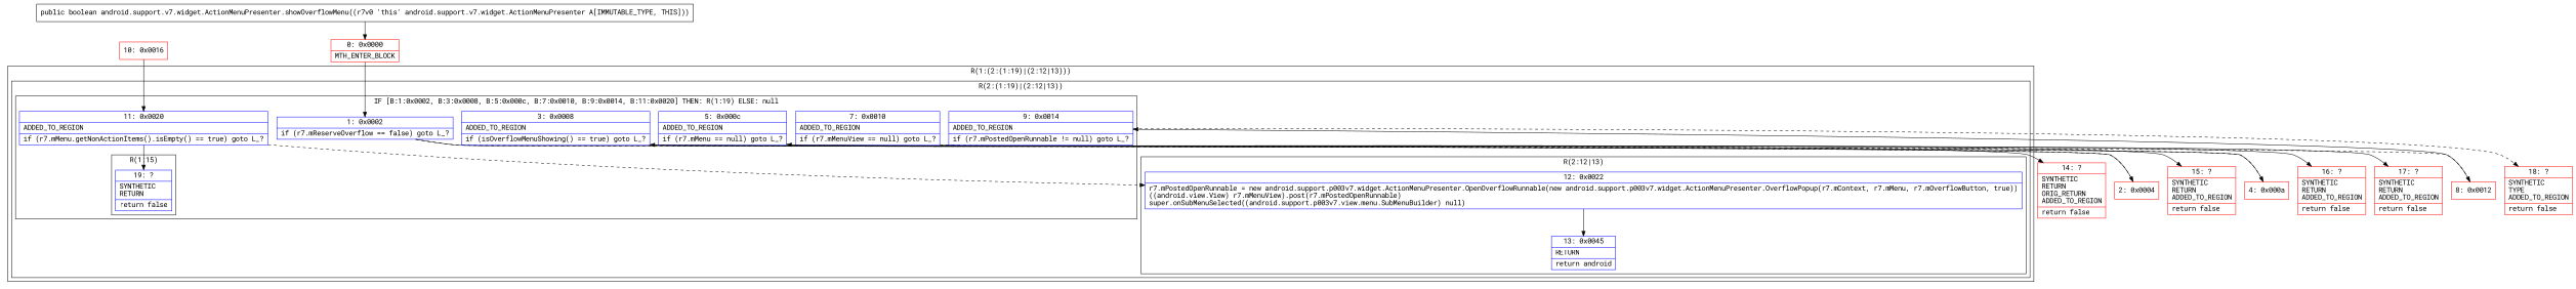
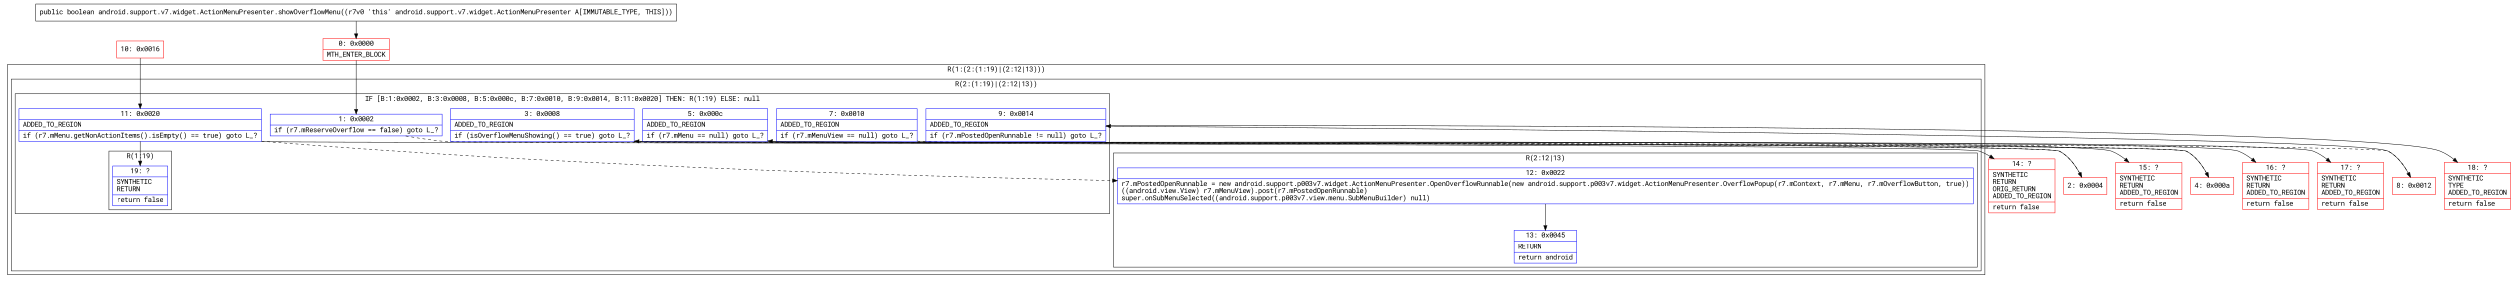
  digraph {
    fontname="Roboto Mono"
    node [color=red fontname="Roboto Mono" shape=record]
    edge [fontname="Roboto Mono"]
    n1 [color=blue label="{19\:\ ?|SYNTHETIC\lRETURN\l|return false\l}"]
    n2 [color=blue label="{1\:\ 0x0002|if (r7.mReserveOverflow == false) goto L_?\l}"]
    n3 [color=blue label="{3\:\ 0x0008|ADDED_TO_REGION\l|if (isOverflowMenuShowing() == true) goto L_?\l}"]
    n4 [color=blue label="{5\:\ 0x000c|ADDED_TO_REGION\l|if (r7.mMenu == null) goto L_?\l}"]
    n5 [color=blue label="{7\:\ 0x0010|ADDED_TO_REGION\l|if (r7.mMenuView == null) goto L_?\l}"]
    n6 [color=blue label="{9\:\ 0x0014|ADDED_TO_REGION\l|if (r7.mPostedOpenRunnable != null) goto L_?\l}"]
    n7 [color=blue label="{11\:\ 0x0020|ADDED_TO_REGION\l|if (r7.mMenu.getNonActionItems().isEmpty() == true) goto L_?\l}"]
    n8 [color=blue label="{12\:\ 0x0022|r7.mPostedOpenRunnable = new android.support.p003v7.widget.ActionMenuPresenter.OpenOverflowRunnable(new android.support.p003v7.widget.ActionMenuPresenter.OverflowPopup(r7.mContext, r7.mMenu, r7.mOverflowButton, true))\l((android.view.View) r7.mMenuView).post(r7.mPostedOpenRunnable)\lsuper.onSubMenuSelected((android.support.p003v7.view.menu.SubMenuBuilder) null)\l}"]
    n9 [color=blue label="{13\:\ 0x0045|RETURN\l|return android\l}"]
    n10 [label="{2\:\ 0x0004}"]
    n11 [label="{14\:\ ?|SYNTHETIC\lRETURN\lORIG_RETURN\lADDED_TO_REGION\l|return false\l}"]
    n12 [label="{4\:\ 0x000a}"]
    n13 [label="{15\:\ ?|SYNTHETIC\lRETURN\lADDED_TO_REGION\l|return false\l}"]
    n14 [label="{16\:\ ?|SYNTHETIC\lRETURN\lADDED_TO_REGION\l|return false\l}"]
    n15 [label="{8\:\ 0x0012}"]
    n16 [label="{17\:\ ?|SYNTHETIC\lRETURN\lADDED_TO_REGION\l|return false\l}"]
    n17 [label="{18\:\ ?|SYNTHETIC\lTYPE\lADDED_TO_REGION\l|return false\l}"]
    n18 [label="{10\:\ 0x0016}"]
    n19 [label="{0\:\ 0x0000|MTH_ENTER_BLOCK\l}"]
    n20 [label="{public boolean android.support.v7.widget.ActionMenuPresenter.showOverflowMenu((r7v0 'this' android.support.v7.widget.ActionMenuPresenter A[IMMUTABLE_TYPE, THIS])) }" color=""]
    subgraph cluster_1 {
      label="R(1:(2:(1:19)|(2:12|13)))"
      subgraph cluster_2 {
        label="R(2:(1:19)|(2:12|13))"
        subgraph cluster_3 {
          label="IF [B:1:0x0002, B:3:0x0008, B:5:0x000c, B:7:0x0010, B:9:0x0014, B:11:0x0020] THEN: R(1:19) ELSE: null"
          n2
          n3
          n4
          n5
          n6
          n7
          subgraph cluster_4 {
-           label="R(1:15)"
+           label="R(1:19)"
            n1
          }
        }
        subgraph cluster_5 {
          label="R(2:12|13)"
          n8
          n9
        }
      }
    }
    n2 -> n10 [style=dashed]
-   n2 -> n11
+   n7 -> n11
    n3 -> n12 [style=dashed]
    n3 -> n13
    n4 -> n14
    n5 -> n15 [style=dashed]
    n5 -> n16
-   n6 -> n17 [style=dashed]
+   n6 -> n17
    n7 -> n1
    n7 -> n8 [style=dashed]
    n8 -> n9
    n10 -> n3
    n12 -> n4
    n15 -> n6
    n18 -> n7
    n19 -> n2
    n20 -> n19
  }
